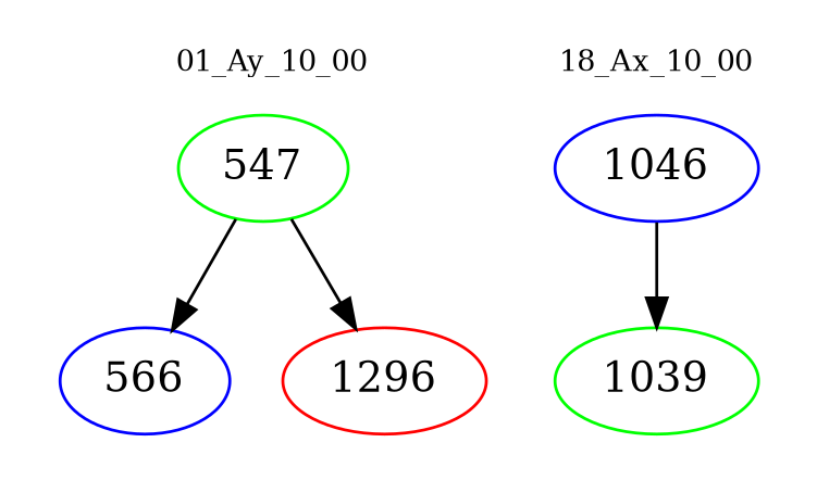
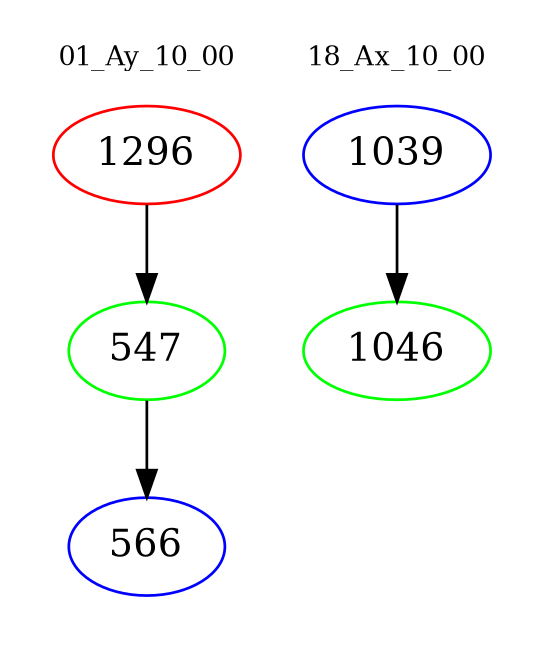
  digraph {
    node [color=green]
    edge [color=black]
    n1 [label=547]
    n2 [color=blue label=566]
    n3 [color=red label=1296]
-   n4 [label=1039]
-   n5 [color=blue label=1046]
+   n4 [color=blue label=1039]
+   n5 [label=1046]
    subgraph cluster_1 {
      color=white
      fontsize=10
      label="01_Ay_10_00"
      n1
      n2
      n3
    }
    subgraph cluster_2 {
      color=white
      fontsize=10
      label="18_Ax_10_00"
      n4
      n5
    }
    n1 -> n2
-   n1 -> n3
-   n5 -> n4
+   n3 -> n1
+   n4 -> n5
  }
